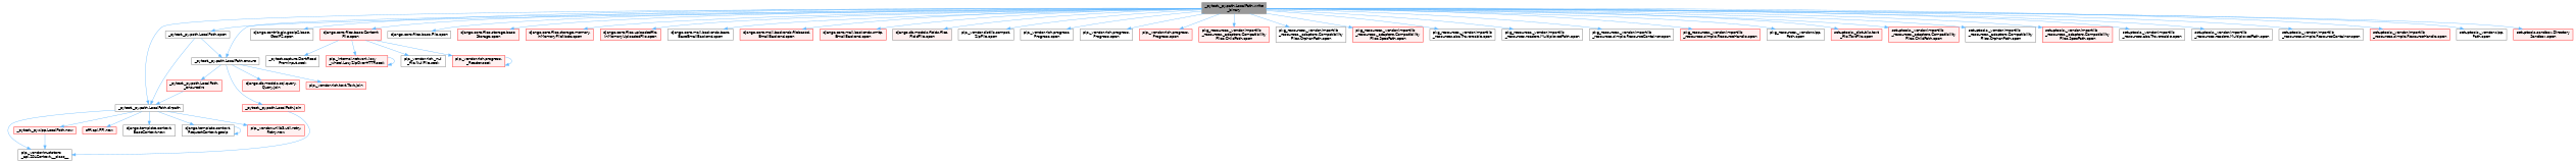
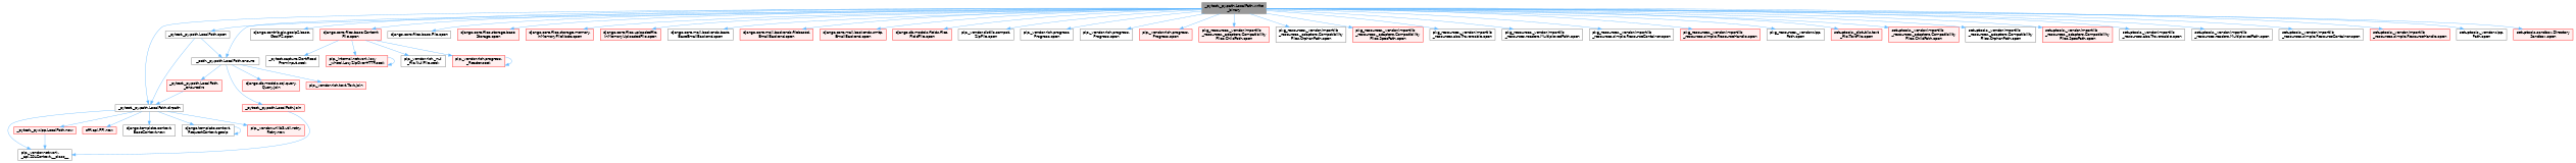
  digraph {
    rankdir=TB
    node [color=red fillcolor="#FFF0F0" fontname=Helvetica fontsize=10 shape=box style=filled]
    edge [color=steelblue1 fontname=Helvetica fontsize=10 labelfontname=Helvetica labelfontsize=10 style=solid]
    n1 [color=gray40 fillcolor=grey60 fontcolor=black height=0.2 label="_pytest._py.path.LocalPath.write\l_binary" width=0.4]
    n2 [color=grey40 fillcolor=white height=0.2 label="_pytest._py.path.LocalPath.dirpath" width=0.4]
-   n3 [color=grey40 fillcolor=white height=0.2 label="_pytest._py.path.LocalPath.ensure" width=0.4]
+   n3 [color=grey40 fillcolor=white height=0.2 label="_path._py.path.LocalPath.ensure" width=0.4]
    n4 [color=grey40 fillcolor=white height=0.2 label="_pytest._py.path.LocalPath.open" width=0.4]
    n5 [color=grey40 fillcolor=white height=0.2 label="django.contrib.gis.geoip2.base.\lGeoIP2.open" width=0.4]
    n6 [height=0.2 label="django.core.files.base.Content\lFile.open" width=0.4]
    n7 [color=grey40 fillcolor=white height=0.2 label="django.core.files.base.File.open" width=0.4]
    n8 [height=0.2 label="django.core.files.storage.base.\lStorage.open" width=0.4]
    n9 [height=0.2 label="django.core.files.storage.memory.\lInMemoryFileNode.open" width=0.4]
    n10 [height=0.2 label="django.core.files.uploadedfile.\lInMemoryUploadedFile.open" width=0.4]
    n11 [color=grey40 fillcolor=white height=0.2 label="django.core.mail.backends.base.\lBaseEmailBackend.open" width=0.4]
    n12 [height=0.2 label="django.core.mail.backends.filebased.\lEmailBackend.open" width=0.4]
    n13 [height=0.2 label="django.core.mail.backends.smtp.\lEmailBackend.open" width=0.4]
-   n14 [color=grey40 height=0.2 label="django.db.models.fields.files.\lFieldFile.open" width=0.4]
+   n14 [height=0.2 label="django.db.models.fields.files.\lFieldFile.open" width=0.4]
    n15 [color=grey40 fillcolor=white height=0.2 label="pip._vendor.distlib.compat.\lZipFile.open" width=0.4]
    n16 [color=grey40 fillcolor=white height=0.2 label="pip._vendor.rich.progress.\lProgress.open" width=0.4]
    n17 [color=grey40 fillcolor=white height=0.2 label="pip._vendor.rich.progress.\lProgress.open" width=0.4]
    n18 [height=0.2 label="pip._vendor.rich.progress.\lProgress.open" width=0.4]
    n19 [height=0.2 label="pkg_resources._vendor.importlib\l_resources._adapters.Compatibility\lFiles.ChildPath.open" width=0.4]
    n20 [color=grey40 fillcolor=white height=0.2 label="pkg_resources._vendor.importlib\l_resources._adapters.Compatibility\lFiles.OrphanPath.open" width=0.4]
    n21 [height=0.2 label="pkg_resources._vendor.importlib\l_resources._adapters.Compatibility\lFiles.SpecPath.open" width=0.4]
    n22 [color=grey40 fillcolor=white height=0.2 label="pkg_resources._vendor.importlib\l_resources.abc.Traversable.open" width=0.4]
    n23 [color=grey40 fillcolor=white height=0.2 label="pkg_resources._vendor.importlib\l_resources.readers.MultiplexedPath.open" width=0.4]
    n24 [color=grey40 fillcolor=white height=0.2 label="pkg_resources._vendor.importlib\l_resources.simple.ResourceContainer.open" width=0.4]
    n25 [height=0.2 label="pkg_resources._vendor.importlib\l_resources.simple.ResourceHandle.open" width=0.4]
    n26 [color=grey40 fillcolor=white height=0.2 label="pkg_resources._vendor.zipp.\lPath.open" width=0.4]
    n27 [height=0.2 label="setuptools._distutils.text\l_file.TextFile.open" width=0.4]
    n28 [height=0.2 label="setuptools._vendor.importlib\l_resources._adapters.Compatibility\lFiles.ChildPath.open" width=0.4]
    n29 [color=grey40 fillcolor=white height=0.2 label="setuptools._vendor.importlib\l_resources._adapters.Compatibility\lFiles.OrphanPath.open" width=0.4]
    n30 [height=0.2 label="setuptools._vendor.importlib\l_resources._adapters.Compatibility\lFiles.SpecPath.open" width=0.4]
    n31 [color=grey40 fillcolor=white height=0.2 label="setuptools._vendor.importlib\l_resources.abc.Traversable.open" width=0.4]
    n32 [color=grey40 fillcolor=white height=0.2 label="setuptools._vendor.importlib\l_resources.readers.MultiplexedPath.open" width=0.4]
    n33 [color=grey40 fillcolor=white height=0.2 label="setuptools._vendor.importlib\l_resources.simple.ResourceContainer.open" width=0.4]
    n34 [height=0.2 label="setuptools._vendor.importlib\l_resources.simple.ResourceHandle.open" width=0.4]
    n35 [color=grey40 fillcolor=white height=0.2 label="setuptools._vendor.zipp.\lPath.open" width=0.4]
    n36 [height=0.2 label="setuptools.sandbox.Directory\lSandbox.open" width=0.4]
-   n37 [color=grey40 fillcolor=white height=0.2 label="pip._vendor.truststore.\l_api.SSLContext.__class__" width=0.4]
+   n37 [color=grey40 fillcolor=white height=0.2 label="pip._vendor.network.\l_api.SSLContext.__class__" width=0.4]
    n38 [height=0.2 label="_pytest._py.zipp.LocalPath.new" width=0.4]
    n39 [height=0.2 label="cffi.api.FFI.new" width=0.4]
    n40 [color=grey40 fillcolor=white height=0.2 label="django.template.context.\lBaseContext.new" width=0.4]
    n41 [color=grey40 fillcolor=white height=0.2 label="django.template.context.\lRequestContext.geoip" width=0.4]
    n42 [height=0.2 label="pip._vendor.urllib3.util.retry.\lRetry.new" width=0.4]
    n43 [height=0.2 label="_pytest._py.path.LocalPath.\l_ensuredirs" width=0.4]
    n44 [height=0.2 label="_pytest._py.path.LocalPath.join" width=0.4]
    n45 [height=0.2 label="django.db.models.sql.query.\lQuery.join" width=0.4]
    n46 [height=0.2 label="pip._vendor.rich.text.Text.join" width=0.4]
    n47 [color=grey40 fillcolor=white height=0.2 label="_pytest.capture.DontRead\lFromInput.seek" width=0.4]
    n48 [height=0.2 label="pip._internal.network.lazy\l_wheel.LazyZipOverHTTP.seek" width=0.4]
    n49 [color=grey40 fillcolor=white height=0.2 label="pip._vendor.rich._null\l_file.NullFile.seek" width=0.4]
    n50 [height=0.2 label="pip._vendor.rich.progress.\l_Reader.seek" width=0.4]
    n1 -> n2
    n1 -> n3
    n1 -> n4
    n1 -> n5
    n1 -> n6
    n1 -> n7
    n1 -> n8
    n1 -> n9
    n1 -> n10
    n1 -> n11
    n1 -> n12
    n1 -> n13
    n1 -> n14
    n1 -> n15
    n1 -> n16
    n1 -> n17
    n1 -> n18
    n1 -> n19
    n1 -> n20
    n1 -> n21
    n1 -> n22
    n1 -> n23
    n1 -> n24
    n1 -> n25
    n1 -> n26
    n1 -> n27
    n1 -> n28
    n1 -> n29
    n1 -> n30
    n1 -> n31
    n1 -> n32
    n1 -> n33
    n1 -> n34
    n1 -> n35
    n1 -> n36
    n2 -> n37
    n2 -> n38
    n2 -> n39
    n2 -> n40
    n2 -> n41
    n2 -> n42
    n3 -> n43
    n3 -> n44
    n3 -> n45
    n3 -> n46
    n4 -> n2
    n4 -> n3
    n6 -> n47
    n6 -> n48
    n6 -> n49
    n6 -> n50
    n38 -> n37
    n41 -> n41
    n43 -> n2
    n44 -> n37
    n48 -> n48
    n50 -> n50
  }
